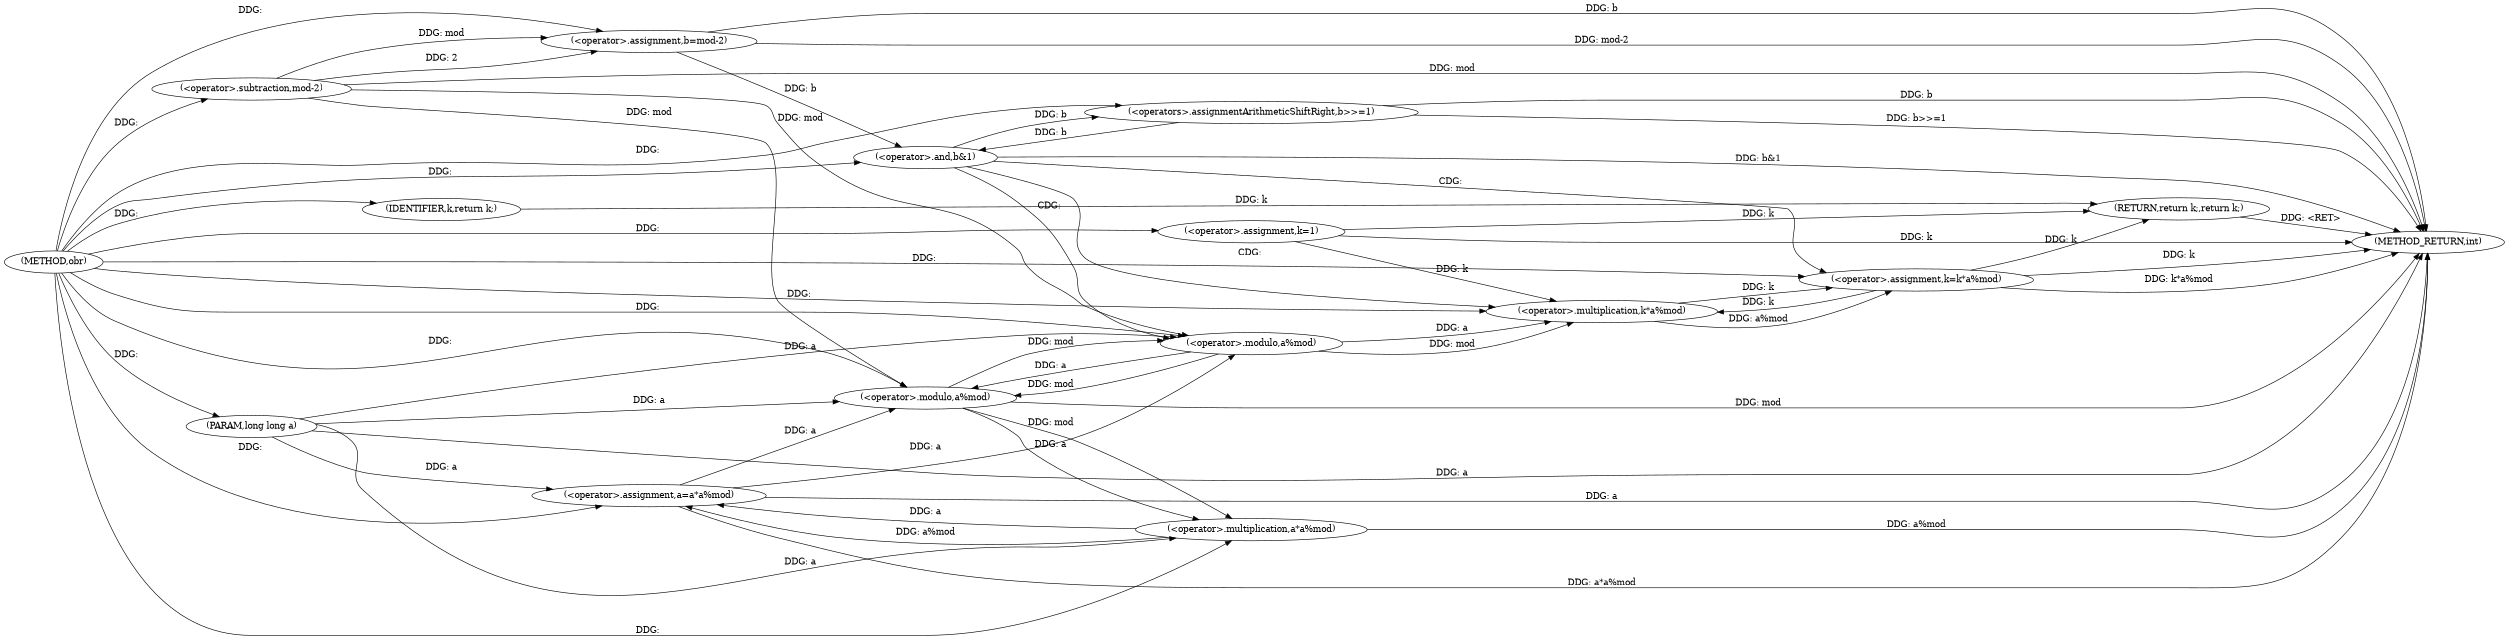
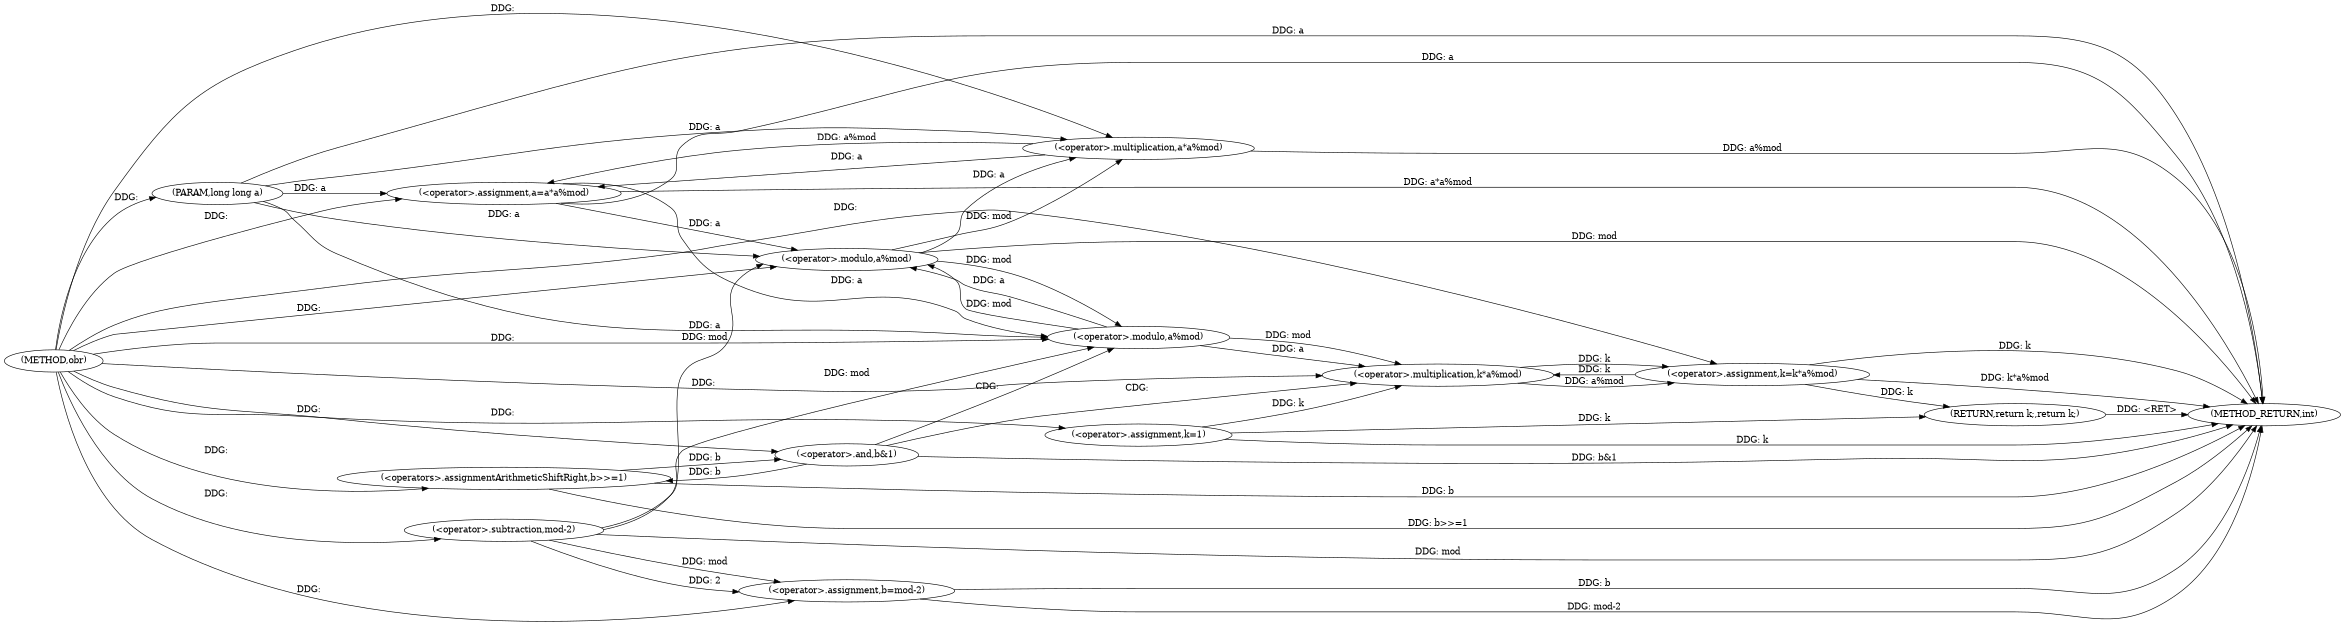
  digraph {
    rankdir=LR
    n1 [label="(METHOD,obr)"]
    n2 [label="(PARAM,long long a)"]
    n3 [label="(<operator>.assignment,b=mod-2)"]
    n4 [label="(<operator>.assignment,k=1)"]
-   n5 [label="(IDENTIFIER,k,return k;)"]
    n6 [label="(<operator>.subtraction,mod-2)"]
    n7 [label="(<operator>.assignment,a=a*a%mod)"]
    n8 [label="(<operators>.assignmentArithmeticShiftRight,b>>=1)"]
    n9 [label="(<operator>.and,b&1)"]
    n10 [label="(<operator>.assignment,k=k*a%mod)"]
    n11 [label="(<operator>.multiplication,a*a%mod)"]
    n12 [label="(<operator>.multiplication,k*a%mod)"]
    n13 [label="(<operator>.modulo,a%mod)"]
    n14 [label="(<operator>.modulo,a%mod)"]
    n15 [label="(METHOD_RETURN,int)"]
    n16 [label="(RETURN,return k;,return k;)"]
    n1 -> n2 [label="DDG: "]
    n1 -> n3 [label="DDG: "]
    n1 -> n4 [label="DDG: "]
-   n1 -> n5 [label="DDG: "]
    n1 -> n6 [label="DDG: "]
    n1 -> n7 [label="DDG: "]
    n1 -> n8 [label="DDG: "]
    n1 -> n9 [label="DDG: "]
    n1 -> n10 [label="DDG: "]
    n1 -> n11 [label="DDG: "]
    n1 -> n12 [label="DDG: "]
    n1 -> n13 [label="DDG: "]
    n1 -> n14 [label="DDG: "]
    n2 -> n7 [label="DDG: a"]
    n2 -> n11 [label="DDG: a"]
    n2 -> n13 [label="DDG: a"]
    n2 -> n14 [label="DDG: a"]
    n2 -> n15 [label="DDG: a"]
-   n3 -> n9 [label="DDG: b"]
    n3 -> n15 [label="DDG: b"]
    n3 -> n15 [label="DDG: mod-2"]
    n4 -> n12 [label="DDG: k"]
    n4 -> n15 [label="DDG: k"]
    n4 -> n16 [label="DDG: k"]
-   n5 -> n16 [label="DDG: k"]
    n6 -> n3 [label="DDG: mod"]
    n6 -> n3 [label="DDG: 2"]
    n6 -> n13 [label="DDG: mod"]
    n6 -> n14 [label="DDG: mod"]
    n6 -> n15 [label="DDG: mod"]
    n7 -> n13 [label="DDG: a"]
    n7 -> n14 [label="DDG: a"]
    n7 -> n15 [label="DDG: a"]
    n7 -> n15 [label="DDG: a*a%mod"]
    n8 -> n9 [label="DDG: b"]
    n8 -> n15 [label="DDG: b"]
    n8 -> n15 [label="DDG: b>>=1"]
    n9 -> n8 [label="DDG: b"]
-   n9 -> n10 [label="CDG: "]
    n9 -> n12 [label="CDG: "]
    n9 -> n14 [label="CDG: "]
    n9 -> n15 [label="DDG: b&1"]
    n10 -> n12 [label="DDG: k"]
    n10 -> n15 [label="DDG: k"]
    n10 -> n15 [label="DDG: k*a%mod"]
    n10 -> n16 [label="DDG: k"]
    n11 -> n7 [label="DDG: a"]
    n11 -> n7 [label="DDG: a%mod"]
    n11 -> n15 [label="DDG: a%mod"]
    n12 -> n10 [label="DDG: a%mod"]
    n12 -> n10 [label="DDG: k"]
    n13 -> n11 [label="DDG: a"]
    n13 -> n11 [label="DDG: mod"]
    n13 -> n14 [label="DDG: mod"]
    n13 -> n15 [label="DDG: mod"]
    n14 -> n12 [label="DDG: a"]
    n14 -> n12 [label="DDG: mod"]
    n14 -> n13 [label="DDG: a"]
    n14 -> n13 [label="DDG: mod"]
    n16 -> n15 [label="DDG: <RET>"]
  }
